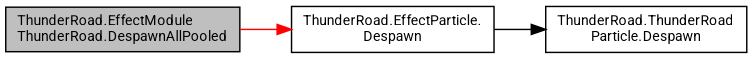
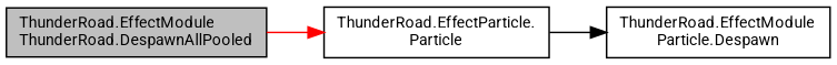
  digraph {
    fontname=Roboto
    rankdir=LR
    node [color=black fillcolor=white fontname=Roboto fontsize=10 shape=record style=filled]
    edge [arrowhead=normal fontname=Roboto fontsize=10 labelfontname=Helvetica labelfontsize=10 style=solid]
    n1 [fillcolor=grey75 fontcolor=black height=0.2 label="ThunderRoad.EffectModule\lThunderRoad.DespawnAllPooled" width=0.4]
-   n2 [height=0.2 label="ThunderRoad.EffectParticle.\lDespawn" width=0.4]
-   n3 [height=0.2 label="ThunderRoad.ThunderRoad\lParticle.Despawn" width=0.4]
+   n2 [height=0.2 label="ThunderRoad.EffectParticle.\lParticle" width=0.4]
+   n3 [height=0.2 label="ThunderRoad.EffectModule\lParticle.Despawn" width=0.4]
    n1 -> n2 [color=red]
    n2 -> n3 [color=black]
  }
